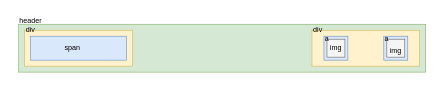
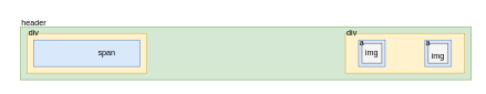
  <mxCell id="0" />
  <mxCell id="1" parent="0" />
  <mxCell id="2" value="" style="rounded=0;whiteSpace=wrap;html=1;fillColor=#d5e8d4;strokeColor=#82b366;" parent="1" vertex="1"><mxGeometry x="30" y="40" width="680" height="80" as="geometry" /></mxCell>
  <mxCell id="3" value="" style="rounded=0;whiteSpace=wrap;html=1;fillColor=#fff2cc;strokeColor=#d6b656;" parent="1" vertex="1"><mxGeometry x="40" y="50" width="180" height="60" as="geometry" /></mxCell>
  <mxCell id="4" value="" style="rounded=0;whiteSpace=wrap;html=1;fillColor=#fff2cc;strokeColor=#d6b656;" parent="1" vertex="1"><mxGeometry x="520" y="50" width="180" height="60" as="geometry" /></mxCell>
  <mxCell id="5" value="" style="whiteSpace=wrap;html=1;aspect=fixed;fillColor=#dae8fc;strokeColor=#6c8ebf;" parent="1" vertex="1"><mxGeometry x="540" y="60" width="40" height="40" as="geometry" /></mxCell>
  <mxCell id="6" value="" style="whiteSpace=wrap;html=1;aspect=fixed;fillColor=#dae8fc;strokeColor=#6c8ebf;" parent="1" vertex="1"><mxGeometry x="640" y="60" width="40" height="40" as="geometry" /></mxCell>
  <mxCell id="7" value="header" style="text;html=1;strokeColor=none;fillColor=none;align=center;verticalAlign=middle;whiteSpace=wrap;rounded=0;" parent="1" vertex="1"><mxGeometry x="20" y="20" width="60" height="30" as="geometry" /></mxCell>
  <mxCell id="8" value="div" style="text;html=1;strokeColor=none;fillColor=none;align=center;verticalAlign=middle;whiteSpace=wrap;rounded=0;" parent="1" vertex="1"><mxGeometry x="500" y="35" width="60" height="30" as="geometry" /></mxCell>
  <mxCell id="9" value="" style="whiteSpace=wrap;html=1;aspect=fixed;fillColor=#f5f5f5;fontColor=#333333;strokeColor=#666666;" parent="1" vertex="1"><mxGeometry x="545" y="65" width="30" height="30" as="geometry" /></mxCell>
  <mxCell id="10" value="" style="whiteSpace=wrap;html=1;aspect=fixed;fillColor=#f5f5f5;fontColor=#333333;strokeColor=#666666;" parent="1" vertex="1"><mxGeometry x="645" y="65" width="30" height="30" as="geometry" /></mxCell>
  <mxCell id="11" value="a" style="text;html=1;strokeColor=none;fillColor=none;align=center;verticalAlign=middle;whiteSpace=wrap;rounded=0;" parent="1" vertex="1"><mxGeometry x="515" y="50" width="60" height="30" as="geometry" /></mxCell>
  <mxCell id="12" value="a" style="text;html=1;strokeColor=none;fillColor=none;align=center;verticalAlign=middle;whiteSpace=wrap;rounded=0;" parent="1" vertex="1"><mxGeometry x="615" y="50" width="60" height="30" as="geometry" /></mxCell>
  <mxCell id="13" value="img" style="text;html=1;strokeColor=none;fillColor=none;align=center;verticalAlign=middle;whiteSpace=wrap;rounded=0;" parent="1" vertex="1"><mxGeometry x="530" y="65" width="60" height="30" as="geometry" /></mxCell>
  <mxCell id="14" value="img" style="text;html=1;strokeColor=none;fillColor=none;align=center;verticalAlign=middle;whiteSpace=wrap;rounded=0;" parent="1" vertex="1"><mxGeometry x="630" y="70" width="60" height="30" as="geometry" /></mxCell>
  <mxCell id="15" value="" style="rounded=0;whiteSpace=wrap;html=1;fillColor=#dae8fc;strokeColor=#6c8ebf;" parent="1" vertex="1"><mxGeometry x="50" y="60" width="160" height="40" as="geometry" /></mxCell>
- <mxCell id="16" value="span" style="text;html=1;strokeColor=none;fillColor=none;align=center;verticalAlign=middle;whiteSpace=wrap;rounded=0;" parent="1" vertex="1"><mxGeometry x="90" y="65" width="60" height="30" as="geometry" /></mxCell>
+ <mxCell id="16" value="span" style="text;html=1;strokeColor=none;fillColor=none;align=center;verticalAlign=middle;whiteSpace=wrap;rounded=0;" parent="1" vertex="1"><mxGeometry x="130" y="65" width="60" height="30" as="geometry" /></mxCell>
  <mxCell id="17" value="&lt;div&gt;div&lt;/div&gt;" style="text;html=1;strokeColor=none;fillColor=none;align=center;verticalAlign=middle;whiteSpace=wrap;rounded=0;" parent="1" vertex="1"><mxGeometry x="20" y="35" width="60" height="30" as="geometry" /></mxCell>
